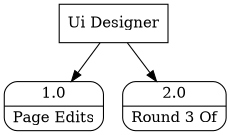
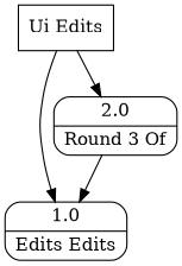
  digraph {
    node [shape=Mrecord]
-   n1 [label="Ui Designer" shape=box]
-   n2 [label="{<f0> 1.0|<f1> Page Edits }"]
+   n1 [label="Ui Edits" shape=box]
+   n2 [label="{<f0> 1.0|<f1> Edits Edits }"]
    n3 [label="{<f0> 2.0|<f1> Round 3 Of }"]
    n1 -> n2
    n1 -> n3
+   n3 -> n2
  }
